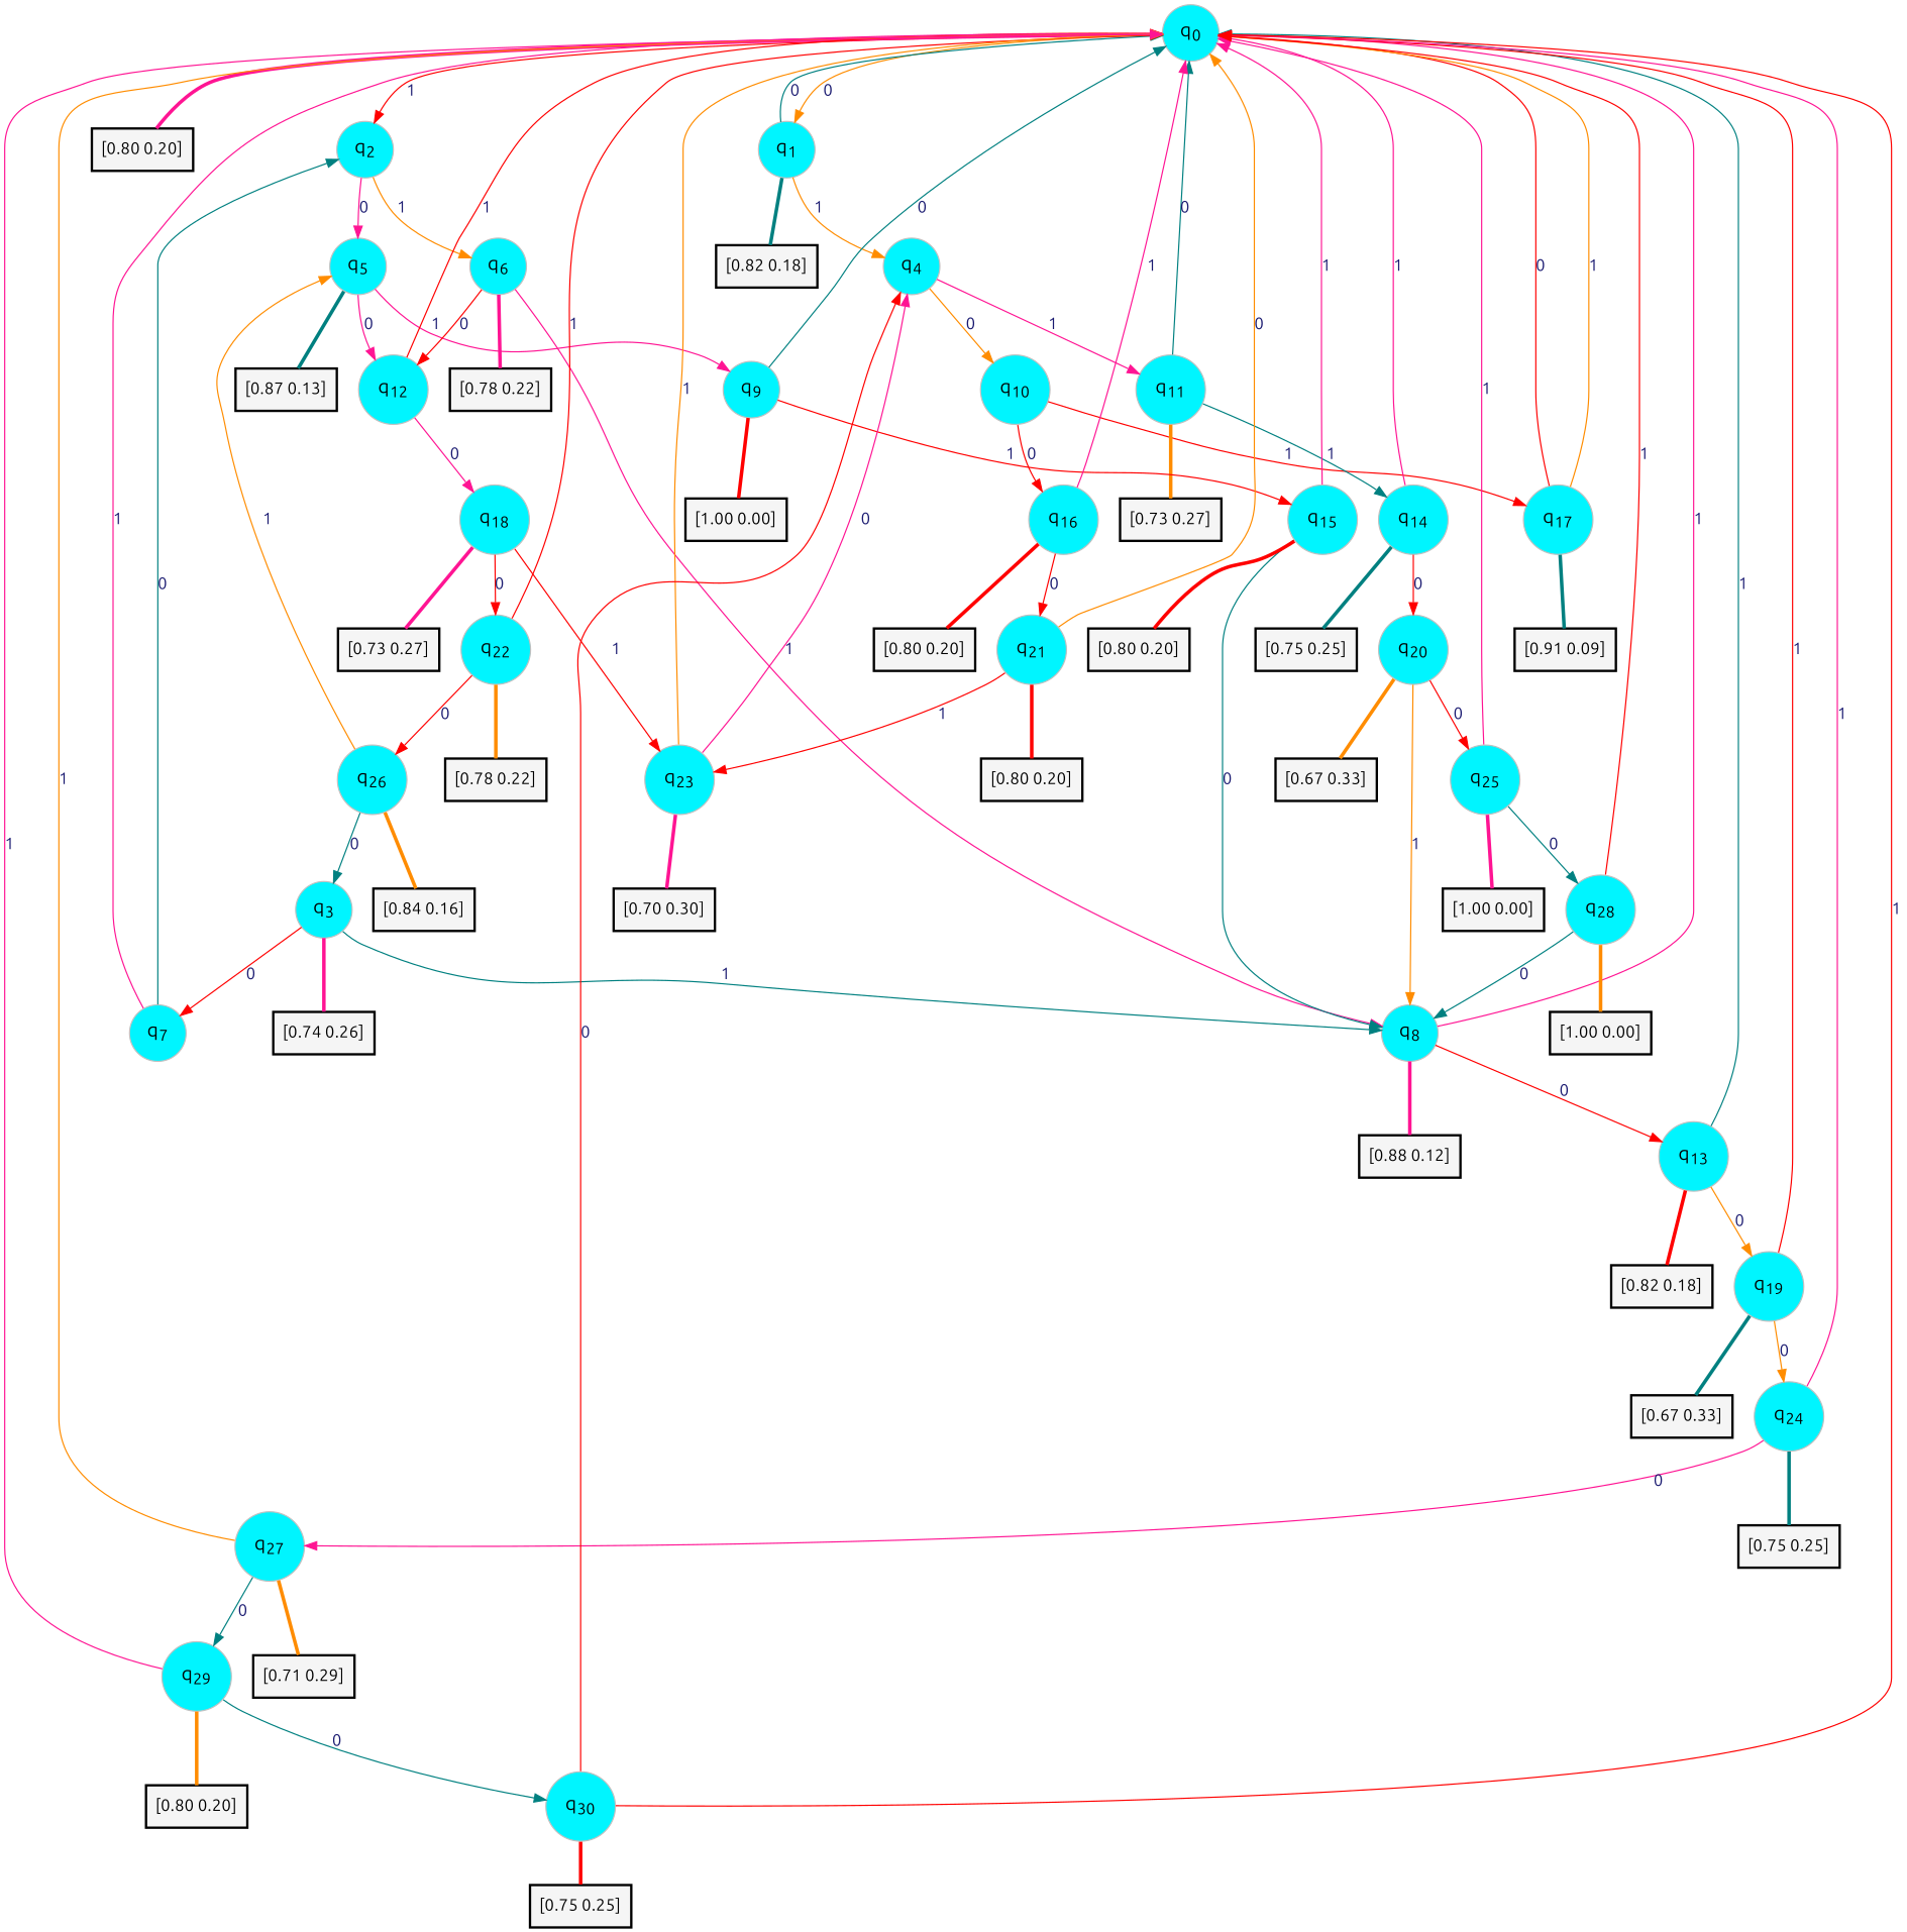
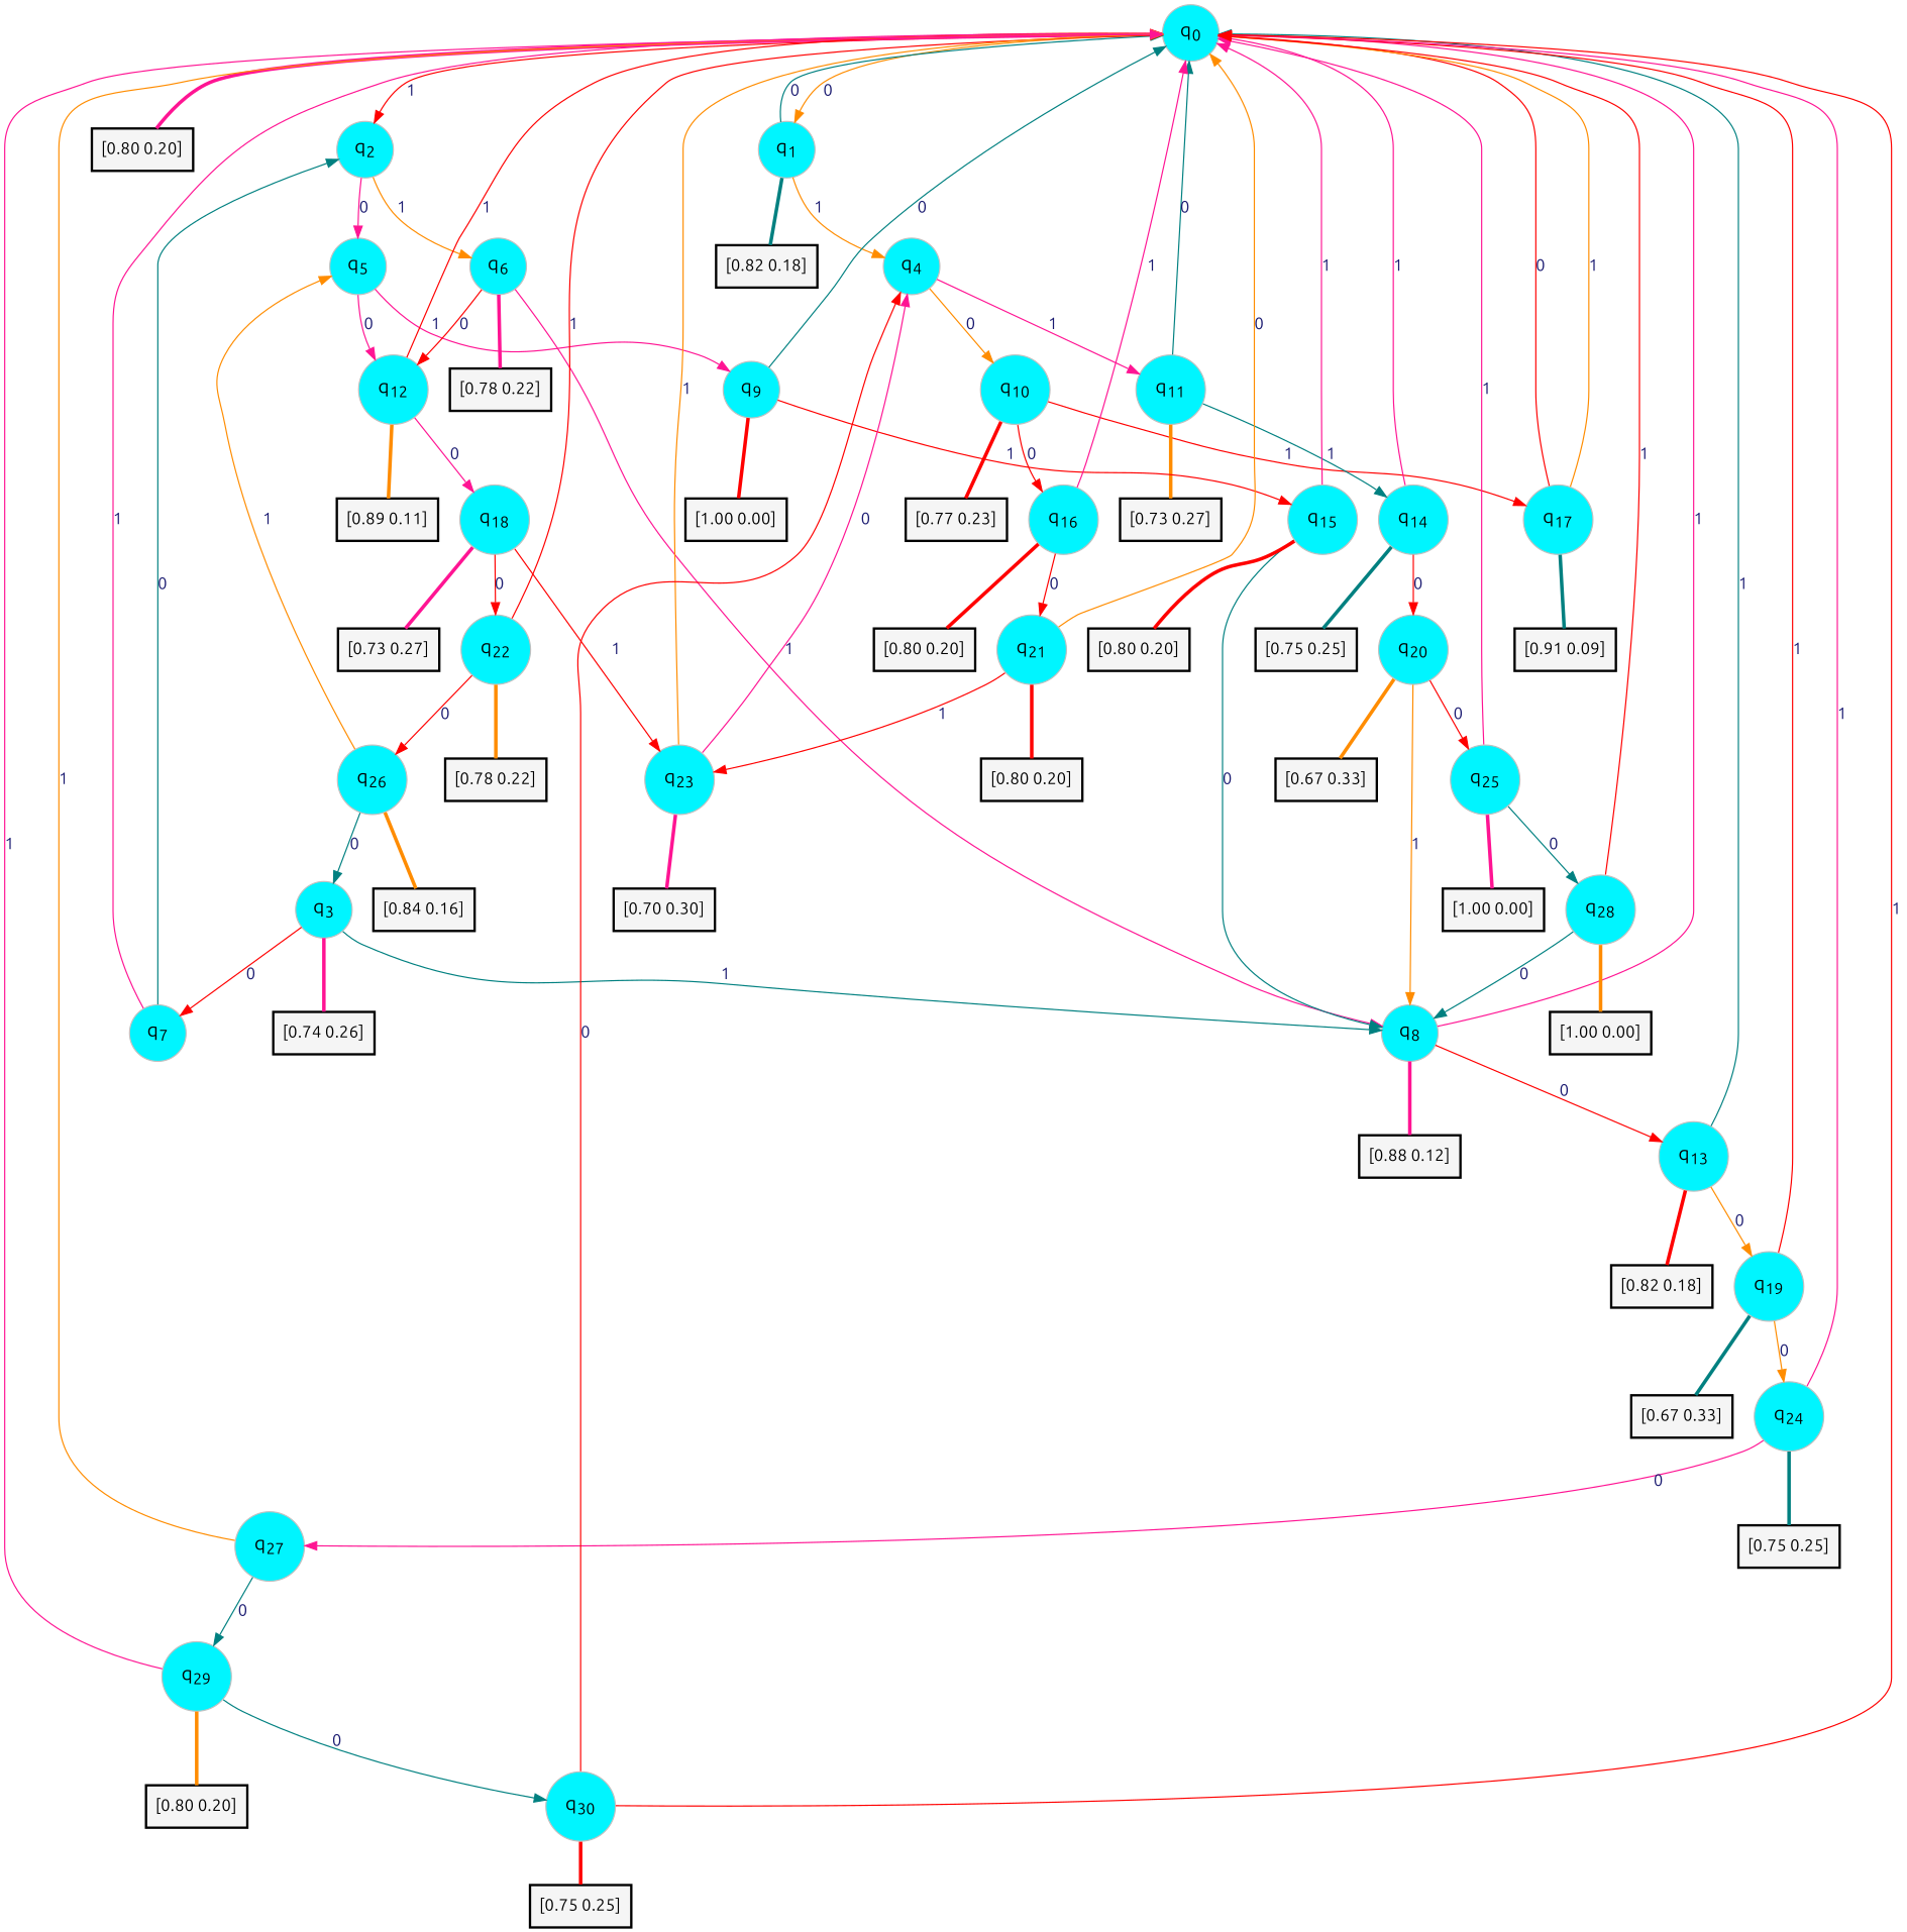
  digraph {
    fontname=Ubuntu
    rankdir=TD
    node [color=gray fillcolor=turquoise1 fontcolor=black fontname=Ubuntu fontsize=16 fontweight=bold shape=circle style=filled]
    edge [arrowsize=1 color=red fontcolor=midnightblue fontname=Ubuntu fontweight=bold penwidth=1 style=solid weight=20]
    n1 [label=<q<SUB>0</SUB>>]
    n2 [label=<q<SUB>1</SUB>>]
    n3 [label=<q<SUB>2</SUB>>]
    n4 [color=black fillcolor=whitesmoke fontsize=14 label="[0.80 0.20]" penwidth=2 shape=box]
    n5 [label=<q<SUB>4</SUB>>]
    n6 [color=black fillcolor=whitesmoke fontsize=14 label="[0.82 0.18]" penwidth=2 shape=box]
    n7 [label=<q<SUB>5</SUB>>]
    n8 [label=<q<SUB>6</SUB>>]
    n9 [label=<q<SUB>10</SUB>>]
    n10 [label=<q<SUB>11</SUB>>]
    n11 [label=<q<SUB>9</SUB>>]
    n12 [label=<q<SUB>12</SUB>>]
-   n13 [color=black fillcolor=whitesmoke fontsize=14 label="[0.87 0.13]" penwidth=2 shape=box]
    n14 [label=<q<SUB>8</SUB>>]
    n15 [color=black fillcolor=whitesmoke fontsize=14 label="[0.78 0.22]" penwidth=2 shape=box]
    n16 [label=<q<SUB>3</SUB>>]
    n17 [label=<q<SUB>7</SUB>>]
    n18 [color=black fillcolor=whitesmoke fontsize=14 label="[0.74 0.26]" penwidth=2 shape=box]
    n19 [label=<q<SUB>13</SUB>>]
    n20 [color=black fillcolor=whitesmoke fontsize=14 label="[0.88 0.12]" penwidth=2 shape=box]
    n21 [label=<q<SUB>16</SUB>>]
    n22 [label=<q<SUB>17</SUB>>]
+   n23 [color=black fillcolor=whitesmoke fontsize=14 label="[0.77 0.23]" penwidth=2 shape=box]
    n24 [label=<q<SUB>14</SUB>>]
    n25 [color=black fillcolor=whitesmoke fontsize=14 label="[0.73 0.27]" penwidth=2 shape=box]
    n26 [label=<q<SUB>15</SUB>>]
    n27 [color=black fillcolor=whitesmoke fontsize=14 label="[1.00 0.00]" penwidth=2 shape=box]
    n28 [label=<q<SUB>18</SUB>>]
+   n29 [color=black fillcolor=whitesmoke fontsize=14 label="[0.89 0.11]" penwidth=2 shape=box]
    n30 [label=<q<SUB>19</SUB>>]
    n31 [color=black fillcolor=whitesmoke fontsize=14 label="[0.82 0.18]" penwidth=2 shape=box]
    n32 [color=black fillcolor=whitesmoke fontsize=14 label="[0.80 0.20]" penwidth=2 shape=box]
    n33 [label=<q<SUB>21</SUB>>]
    n34 [color=black fillcolor=whitesmoke fontsize=14 label="[0.80 0.20]" penwidth=2 shape=box]
    n35 [color=black fillcolor=whitesmoke fontsize=14 label="[0.91 0.09]" penwidth=2 shape=box]
    n36 [label=<q<SUB>20</SUB>>]
    n37 [color=black fillcolor=whitesmoke fontsize=14 label="[0.75 0.25]" penwidth=2 shape=box]
    n38 [label=<q<SUB>22</SUB>>]
    n39 [label=<q<SUB>23</SUB>>]
    n40 [color=black fillcolor=whitesmoke fontsize=14 label="[0.73 0.27]" penwidth=2 shape=box]
    n41 [label=<q<SUB>24</SUB>>]
    n42 [color=black fillcolor=whitesmoke fontsize=14 label="[0.67 0.33]" penwidth=2 shape=box]
    n43 [label=<q<SUB>25</SUB>>]
    n44 [color=black fillcolor=whitesmoke fontsize=14 label="[0.67 0.33]" penwidth=2 shape=box]
    n45 [color=black fillcolor=whitesmoke fontsize=14 label="[0.80 0.20]" penwidth=2 shape=box]
    n46 [label=<q<SUB>26</SUB>>]
    n47 [color=black fillcolor=whitesmoke fontsize=14 label="[0.78 0.22]" penwidth=2 shape=box]
    n48 [color=black fillcolor=whitesmoke fontsize=14 label="[0.70 0.30]" penwidth=2 shape=box]
    n49 [label=<q<SUB>27</SUB>>]
    n50 [color=black fillcolor=whitesmoke fontsize=14 label="[0.75 0.25]" penwidth=2 shape=box]
    n51 [label=<q<SUB>28</SUB>>]
    n52 [color=black fillcolor=whitesmoke fontsize=14 label="[1.00 0.00]" penwidth=2 shape=box]
    n53 [color=black fillcolor=whitesmoke fontsize=14 label="[0.84 0.16]" penwidth=2 shape=box]
    n54 [label=<q<SUB>29</SUB>>]
-   n55 [color=black fillcolor=whitesmoke fontsize=14 label="[0.71 0.29]" penwidth=2 shape=box]
    n56 [color=black fillcolor=whitesmoke fontsize=14 label="[1.00 0.00]" penwidth=2 shape=box]
    n57 [label=<q<SUB>30</SUB>>]
    n58 [color=black fillcolor=whitesmoke fontsize=14 label="[0.80 0.20]" penwidth=2 shape=box]
    n59 [color=black fillcolor=whitesmoke fontsize=14 label="[0.75 0.25]" penwidth=2 shape=box]
    n1 -> n2 [color=darkorange label=0 style=bold]
    n1 -> n3 [label=1 style=bold]
    n1 -> n4 [arrowhead=none color=deeppink penwidth=3]
    n2 -> n1 [color=teal label=0]
    n2 -> n5 [color=darkorange label=1 style=bold]
    n2 -> n6 [arrowhead=none color=teal penwidth=3]
    n3 -> n7 [color=deeppink label=0]
    n3 -> n8 [color=darkorange label=1 style=bold]
    n5 -> n9 [color=darkorange label=0]
    n5 -> n10 [color=deeppink label=1]
    n7 -> n11 [color=deeppink label=1]
    n7 -> n12 [color=deeppink label=0 style=bold]
-   n7 -> n13 [arrowhead=none color=teal penwidth=3 style=bold]
    n8 -> n12 [label=0]
    n8 -> n14 [color=deeppink label=1]
    n8 -> n15 [arrowhead=none color=deeppink penwidth=3 style=bold]
    n9 -> n21 [label=0 style=bold]
    n9 -> n22 [label=1 style=bold]
+   n9 -> n23 [arrowhead=none penwidth=3]
    n10 -> n1 [color=teal label=0 style=bold]
    n10 -> n24 [color=teal label=1 style=bold]
    n10 -> n25 [arrowhead=none color=darkorange penwidth=3 style=bold]
    n11 -> n1 [color=teal label=0 style=bold]
    n11 -> n26 [label=1 style=bold]
    n11 -> n27 [arrowhead=none penwidth=3]
    n12 -> n1 [label=1 style=bold]
    n12 -> n28 [color=deeppink label=0]
+   n12 -> n29 [arrowhead=none color=darkorange penwidth=3]
    n14 -> n1 [color=deeppink label=1]
    n14 -> n19 [label=0]
    n14 -> n20 [arrowhead=none color=deeppink penwidth=3 style=bold]
    n16 -> n14 [color=teal label=1 style=bold]
    n16 -> n17 [label=0 style=bold]
    n16 -> n18 [arrowhead=none color=deeppink penwidth=3]
    n17 -> n1 [color=deeppink label=1 style=bold]
    n17 -> n3 [color=teal label=0]
    n19 -> n1 [color=teal label=1 style=bold]
    n19 -> n30 [color=darkorange label=0]
    n19 -> n31 [arrowhead=none penwidth=3]
    n21 -> n1 [color=deeppink label=1]
    n21 -> n33 [label=0 style=bold]
    n21 -> n34 [arrowhead=none penwidth=3]
    n22 -> n1 [label=0]
    n22 -> n1 [color=darkorange label=1]
    n22 -> n35 [arrowhead=none color=teal penwidth=3 style=bold]
    n24 -> n1 [color=deeppink label=1 style=bold]
    n24 -> n36 [label=0 style=bold]
    n24 -> n37 [arrowhead=none color=teal penwidth=3]
    n26 -> n1 [color=deeppink label=1 style=bold]
    n26 -> n14 [color=teal label=0 style=bold]
    n26 -> n32 [arrowhead=none penwidth=3]
    n28 -> n38 [label=0 style=bold]
    n28 -> n39 [label=1]
    n28 -> n40 [arrowhead=none color=deeppink penwidth=3]
    n30 -> n1 [label=1]
    n30 -> n41 [color=darkorange label=0]
    n30 -> n42 [arrowhead=none color=teal penwidth=3]
    n33 -> n1 [color=darkorange label=0]
    n33 -> n39 [label=1 style=bold]
    n33 -> n45 [arrowhead=none penwidth=3]
    n36 -> n14 [color=darkorange label=1]
    n36 -> n43 [label=0]
    n36 -> n44 [arrowhead=none color=darkorange penwidth=3 style=bold]
    n38 -> n1 [label=1]
    n38 -> n46 [label=0 style=bold]
    n38 -> n47 [arrowhead=none color=darkorange penwidth=3 style=bold]
    n39 -> n1 [color=darkorange label=1]
    n39 -> n5 [color=deeppink label=0]
    n39 -> n48 [arrowhead=none color=deeppink penwidth=3]
    n41 -> n1 [color=deeppink label=1 style=bold]
    n41 -> n49 [color=deeppink label=0]
    n41 -> n50 [arrowhead=none color=teal penwidth=3]
    n43 -> n1 [color=deeppink label=1 style=bold]
    n43 -> n51 [color=teal label=0]
    n43 -> n52 [arrowhead=none color=deeppink penwidth=3]
    n46 -> n7 [color=darkorange label=1 style=bold]
    n46 -> n16 [color=teal label=0 style=bold]
    n46 -> n53 [arrowhead=none color=darkorange penwidth=3 style=bold]
    n49 -> n1 [color=darkorange label=1]
    n49 -> n54 [color=teal label=0 style=bold]
-   n49 -> n55 [arrowhead=none color=darkorange penwidth=3]
    n51 -> n1 [label=1 style=bold]
    n51 -> n14 [color=teal label=0]
    n51 -> n56 [arrowhead=none color=darkorange penwidth=3]
    n54 -> n1 [color=deeppink label=1 style=bold]
    n54 -> n57 [color=teal label=0]
    n54 -> n58 [arrowhead=none color=darkorange penwidth=3]
    n57 -> n1 [label=1 style=bold]
    n57 -> n5 [label=0 style=bold]
    n57 -> n59 [arrowhead=none penwidth=3]
  }
